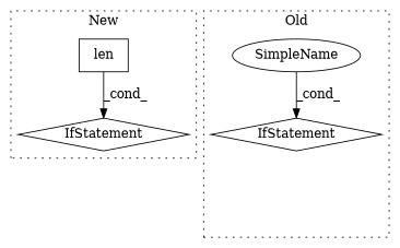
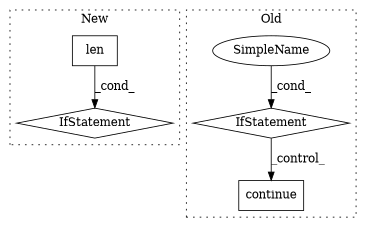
  digraph {
    node [a=25 l="4,2" shape=box]
    n1 [a=32 l="4,1" label=len s="451,459"]
    n2 [label=IfStatement s="412,460" shape=diamond]
+   n3 [a=18 l=9 label=continue s=501]
    n4 [label=IfStatement s="463,489" shape=diamond]
    n5 [a=42 label=SimpleName shape=ellipse l=""]
    subgraph cluster_1 {
      label=New
      style=dotted
      n1
      n2
    }
    subgraph cluster_2 {
      label=Old
      style=dotted
+     n3
      n4
      n5
    }
    n1 -> n2 [label=_cond_]
+   n4 -> n3 [label=_control_]
    n5 -> n4 [label=_cond_]
  }
